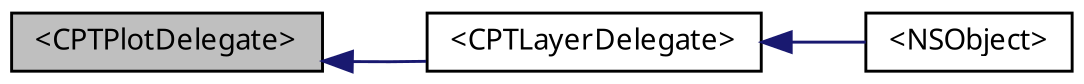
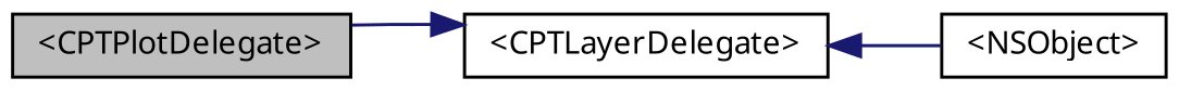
  digraph {
    rankdir=LR
    node [color=black fontname="Lucinda Grande" fontsize=10 shape=record]
    edge [color=midnightblue dir=back fontname="Lucinda Grande" fontsize=10 labelfontname="Lucinda Grande" labelfontsize=10 style=solid]
    n1 [fillcolor=grey75 fontcolor=black height=0.2 label="\<CPTPlotDelegate\>" style=filled width=0.4]
    n2 [height=0.2 label="\<CPTLayerDelegate\>" width=0.4]
    n3 [height=0.2 label="\<NSObject\>" width=0.4]
-   n1 -> n2
+   n2 -> n1
    n2 -> n3
  }
